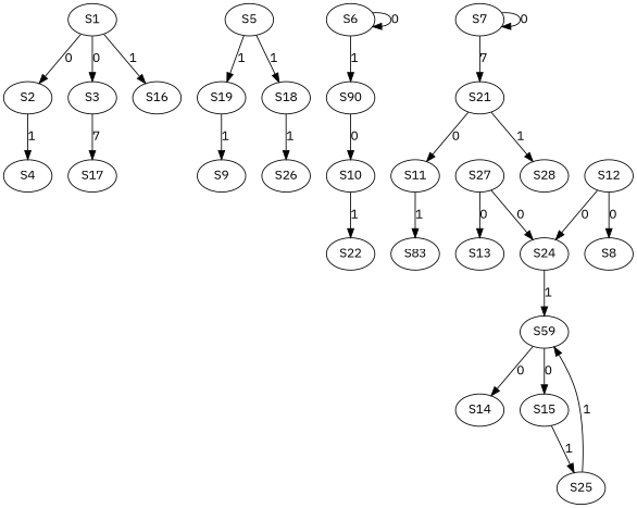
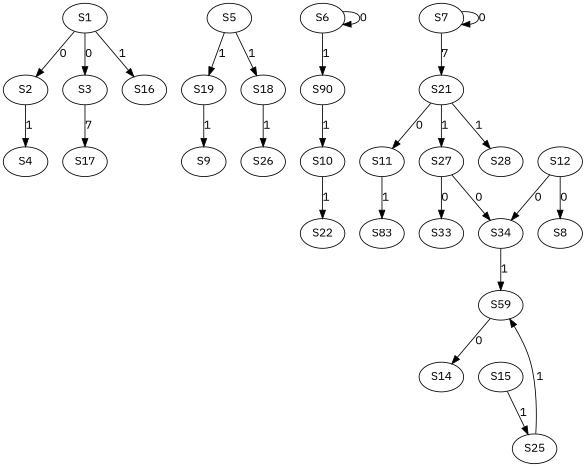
  strict digraph {
    fontname="IBM Plex Sans"
    node [fontname="IBM Plex Sans"]
    edge [fontname="IBM Plex Sans"]
    S1
    S2
    S3
    S16
    S4
    S17
    S5
    S19
    S18
    S9
    S26
    S6
    n13 [label=S90]
    S10
    S7
    S21
    S11
    S27
    S28
    S12
    S8
-   S24
+   S24 [label=S34]
    n23 [label=S59]
    S22
    n25 [label=S83]
-   S13
+   S13 [label=S33]
    S14
    S15
    S25
    S1 -> S2 [label=0]
    S1 -> S3 [label=0]
    S1 -> S16 [label=1]
    S2 -> S4 [label=1]
    S3 -> S17 [label=7]
    S5 -> S19 [label=1]
    S5 -> S18 [label=1]
    S19 -> S9 [label=1]
    S18 -> S26 [label=1]
    S6 -> S6 [label=0]
    S6 -> n13 [label=1]
-   n13 -> S10 [label=0]
+   n13 -> S10 [label=1]
    S10 -> S22 [label=1]
    S7 -> S7 [label=0]
    S7 -> S21 [label=7]
    S21 -> S11 [label=0]
+   S21 -> S27 [label=1]
    S21 -> S28 [label=1]
    S11 -> n25 [label=1]
    S27 -> S24 [label=0]
    S27 -> S13 [label=0]
    S12 -> S8 [label=0]
    S12 -> S24 [label=0]
    S24 -> n23 [label=1]
    n23 -> S14 [label=0]
-   n23 -> S15 [label=0]
    S15 -> S25 [label=1]
    S25 -> n23 [label=1]
  }
